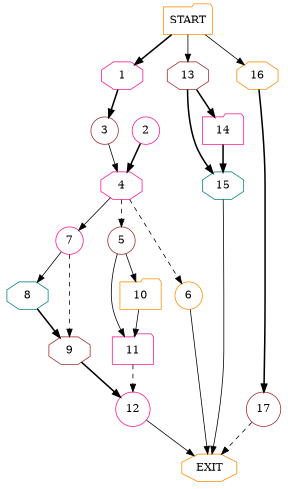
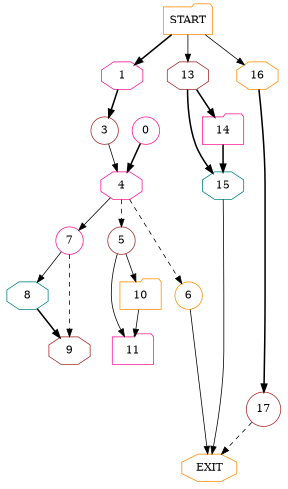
  digraph {
    node [color=deeppink shape=octagon]
    edge [style=solid]
    n1 [color=darkorange label=START shape=folder]
    1
    13 [color=brown]
    16 [color=darkorange]
    3 [color=brown shape=circle]
    14 [shape=folder]
    15 [color=teal]
    17 [color=brown shape=circle]
    n9 [color=darkorange label=EXIT]
-   2 [shape=circle]
+   2 [shape=circle label=0]
    4
    5 [color=brown shape=circle]
    6 [color=darkorange shape=circle]
    7 [shape=circle]
    10 [color=darkorange shape=folder]
    11 [shape=folder]
    8 [color=teal]
    9 [color=brown]
-   12 [shape=circle]
    n1 -> 1 [style=bold]
    n1 -> 13
    n1 -> 16
    1 -> 3 [style=bold]
    13 -> 14 [style=bold]
    13 -> 15 [style=bold]
    16 -> 17 [style=bold]
    3 -> 4
    14 -> 15 [style=bold]
    15 -> n9
    17 -> n9 [style=dashed]
    2 -> 4 [style=bold]
    4 -> 5 [style=dashed]
    4 -> 6 [style=dashed]
    4 -> 7
    5 -> 10
    5 -> 11
    6 -> n9
    7 -> 8
    7 -> 9 [style=dashed]
    10 -> 11
-   11 -> 12 [style=dashed]
    8 -> 9 [style=bold]
-   9 -> 12 [style=bold]
-   12 -> n9
  }
